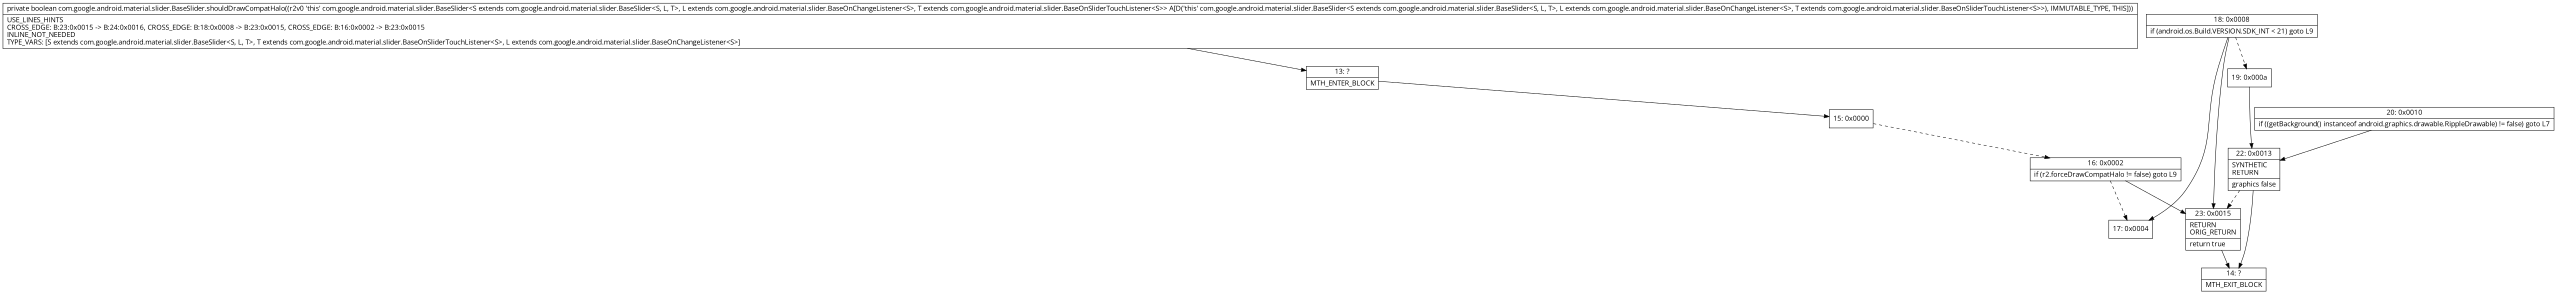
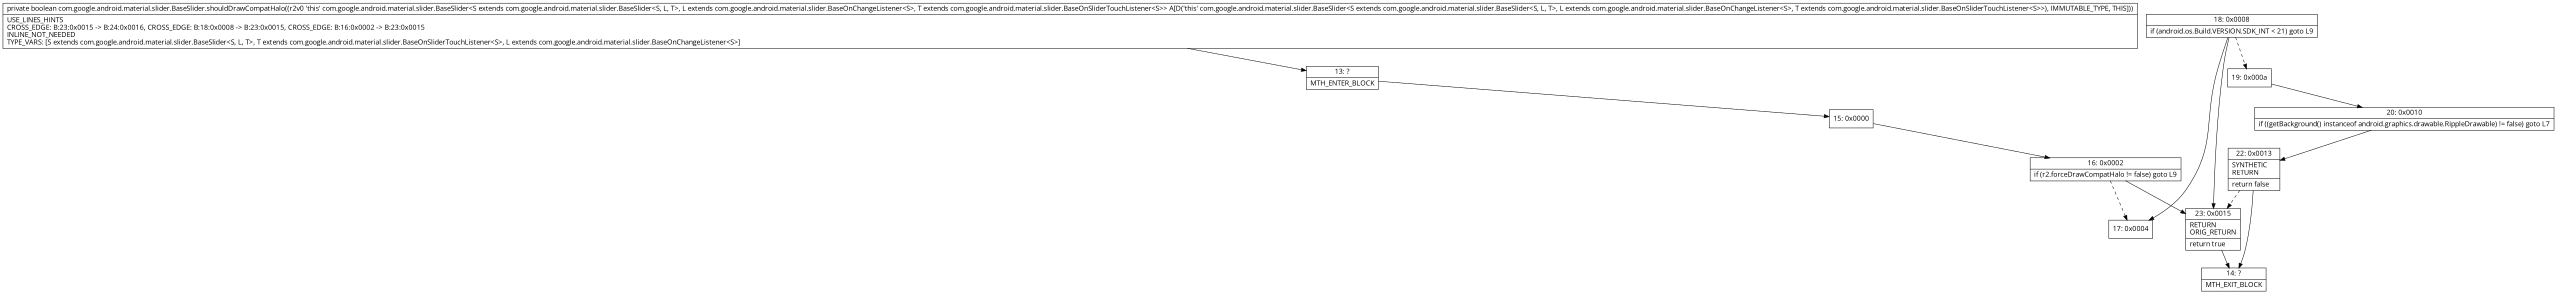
  digraph {
    fontname="Open Sans"
    node [fontname="Open Sans" shape=record]
    edge [fontname="Open Sans"]
    n1 [label="{13\:\ ?|MTH_ENTER_BLOCK\l}"]
    n2 [label="{15\:\ 0x0000}"]
    n3 [label="{16\:\ 0x0002|if (r2.forceDrawCompatHalo != false) goto L9\l}"]
    n4 [label="{17\:\ 0x0004}"]
    n5 [label="{23\:\ 0x0015|RETURN\lORIG_RETURN\l|return true\l}"]
    n6 [label="{14\:\ ?|MTH_EXIT_BLOCK\l}"]
    n7 [label="{18\:\ 0x0008|if (android.os.Build.VERSION.SDK_INT \< 21) goto L9\l}"]
    n8 [label="{19\:\ 0x000a}"]
    n9 [label="{20\:\ 0x0010|if ((getBackground() instanceof android.graphics.drawable.RippleDrawable) != false) goto L7\l}"]
-   n10 [label="{22\:\ 0x0013|SYNTHETIC\lRETURN\l|graphics false\l}"]
+   n10 [label="{22\:\ 0x0013|SYNTHETIC\lRETURN\l|return false\l}"]
    n11 [label="{private boolean com.google.android.material.slider.BaseSlider.shouldDrawCompatHalo((r2v0 'this' com.google.android.material.slider.BaseSlider\<S extends com.google.android.material.slider.BaseSlider\<S, L, T\>, L extends com.google.android.material.slider.BaseOnChangeListener\<S\>, T extends com.google.android.material.slider.BaseOnSliderTouchListener\<S\>\> A[D('this' com.google.android.material.slider.BaseSlider\<S extends com.google.android.material.slider.BaseSlider\<S, L, T\>, L extends com.google.android.material.slider.BaseOnChangeListener\<S\>, T extends com.google.android.material.slider.BaseOnSliderTouchListener\<S\>\>), IMMUTABLE_TYPE, THIS]))  | USE_LINES_HINTS\lCROSS_EDGE: B:23:0x0015 \-\> B:24:0x0016, CROSS_EDGE: B:18:0x0008 \-\> B:23:0x0015, CROSS_EDGE: B:16:0x0002 \-\> B:23:0x0015\lINLINE_NOT_NEEDED\lTYPE_VARS: [S extends com.google.android.material.slider.BaseSlider\<S, L, T\>, T extends com.google.android.material.slider.BaseOnSliderTouchListener\<S\>, L extends com.google.android.material.slider.BaseOnChangeListener\<S\>]\l}"]
    n1 -> n2
-   n2 -> n3 [style=dashed]
+   n2 -> n3
    n3 -> n4 [style=dashed]
    n3 -> n5
    n5 -> n6
    n7 -> n4
    n7 -> n5
    n7 -> n8 [style=dashed]
-   n8 -> n10
+   n8 -> n9
    n9 -> n10
    n10 -> n5 [style=dashed]
    n10 -> n6
    n11 -> n1
  }
